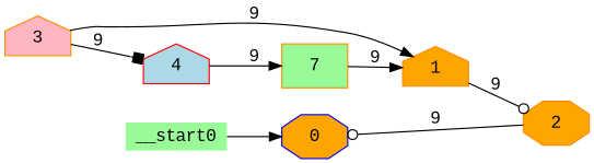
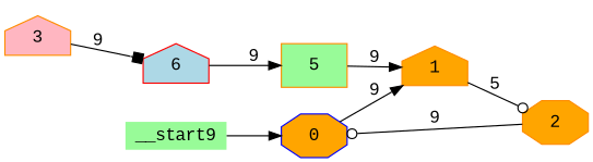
  digraph {
    fontname="Liberation Mono"
    rankdir=LR
    node [color=darkorange fillcolor=orange fontname="Liberation Mono" shape=house style=filled]
    edge [arrowhead=normal fontname="Liberation Mono"]
    n1 [color=blue label=0 shape=octagon]
    n2 [label=1]
    n3 [label=2 shape=octagon]
    n4 [fillcolor=lightpink label=3]
-   n5 [color=red fillcolor=lightblue label=4]
-   n6 [fillcolor=palegreen label=7 shape=box]
-   __start0 [fillcolor=palegreen height=0 shape=none width=0]
-   n4 -> n2 [label=9]
-   n2 -> n3 [arrowhead=odot label=9]
+   n5 [color=red fillcolor=lightblue label=6]
+   n6 [fillcolor=palegreen label=5 shape=box]
+   __start0 [fillcolor=palegreen height=0 shape=none width=0 label=__start9]
+   n1 -> n2 [label=9]
+   n2 -> n3 [arrowhead=odot label=5]
    n3 -> n1 [arrowhead=odot label=9]
    n4 -> n5 [arrowhead=box label=9]
    n5 -> n6 [label=9]
    n6 -> n2 [label=9]
    __start0 -> n1
  }
